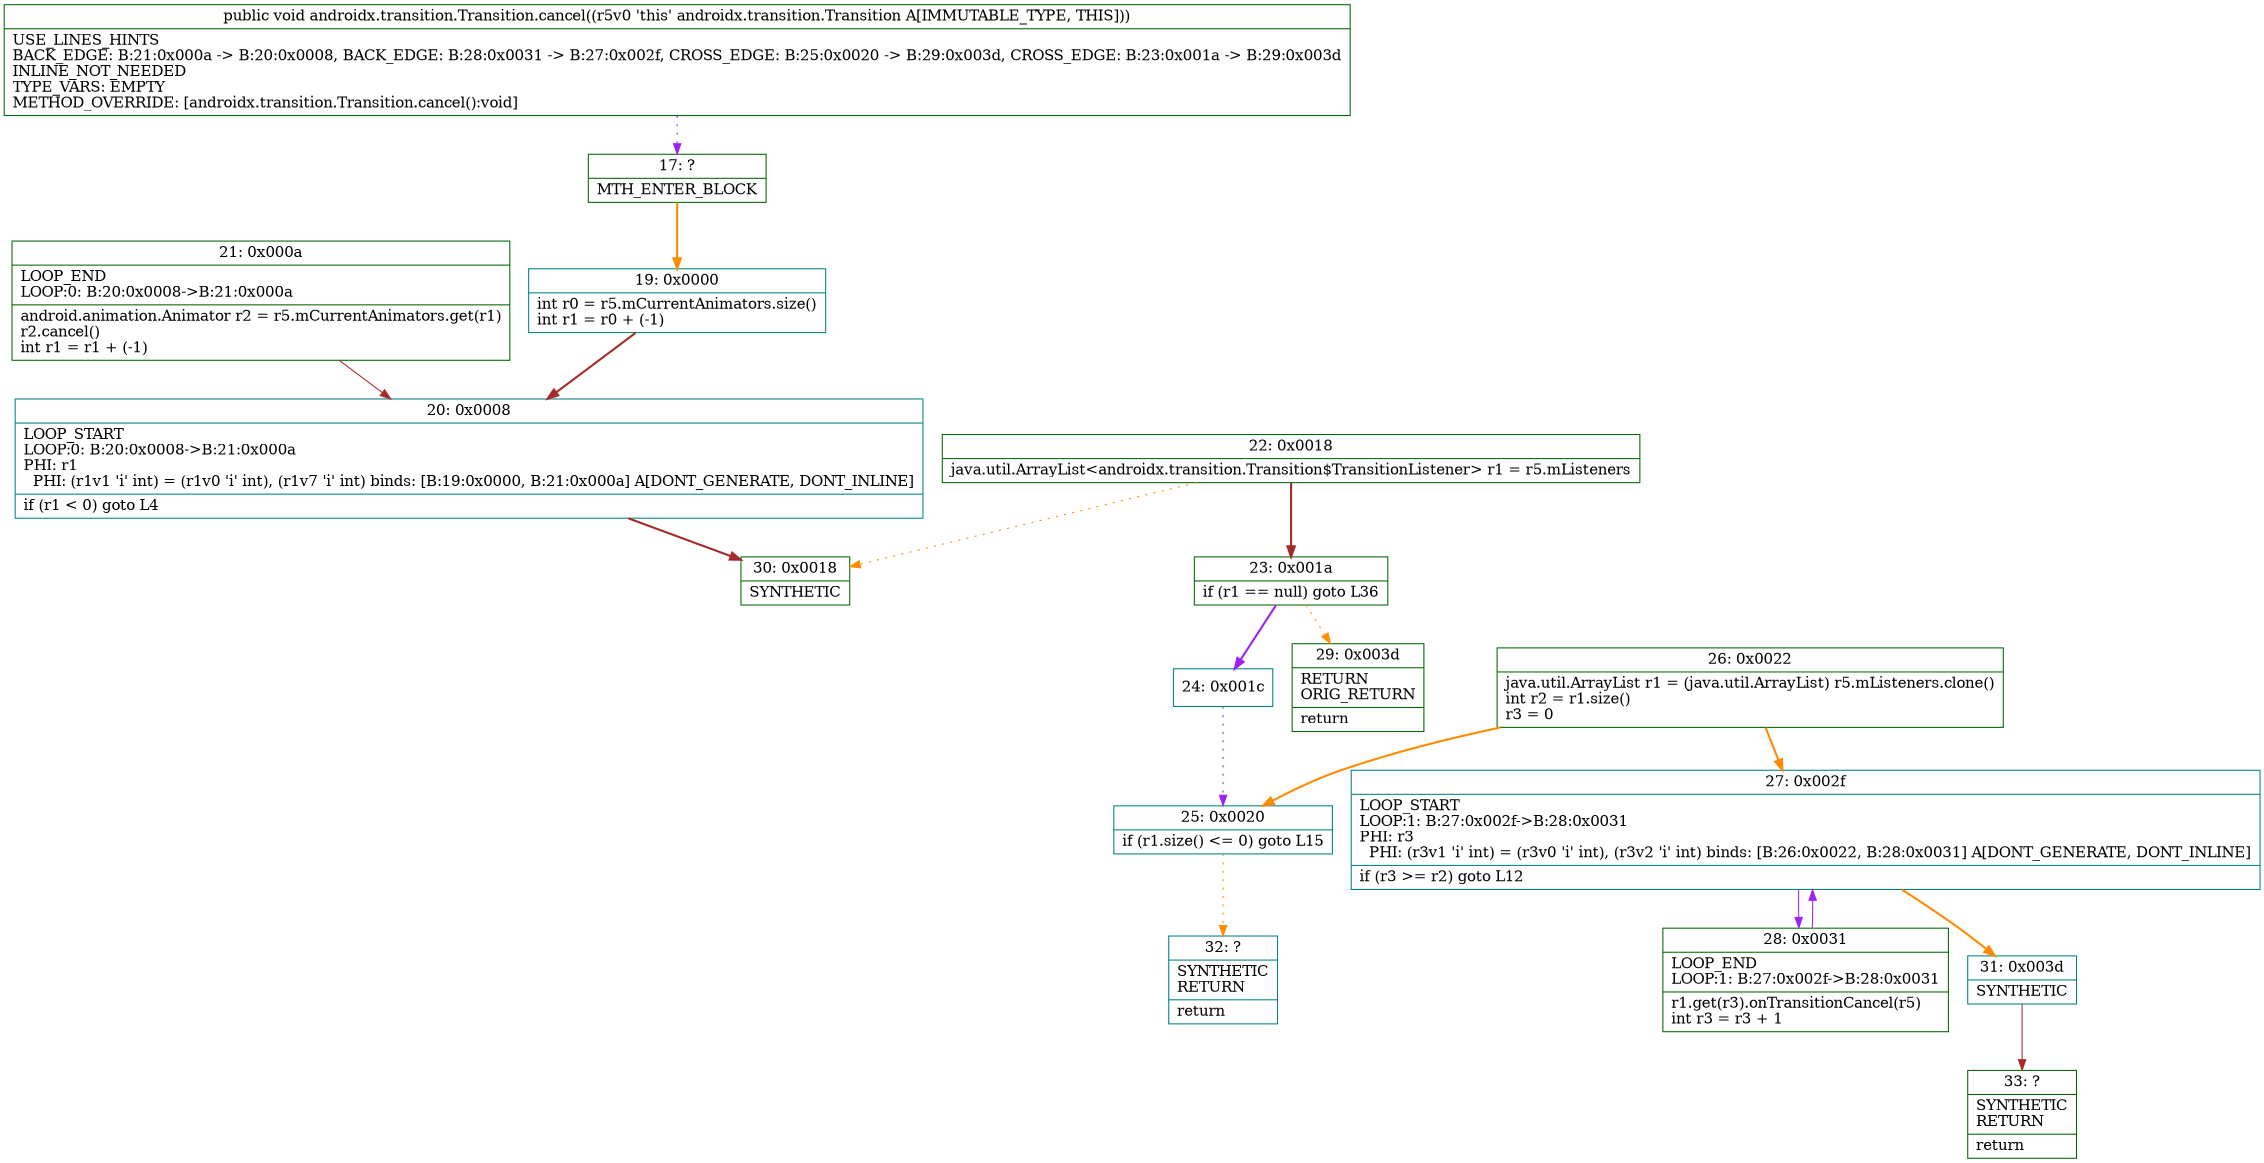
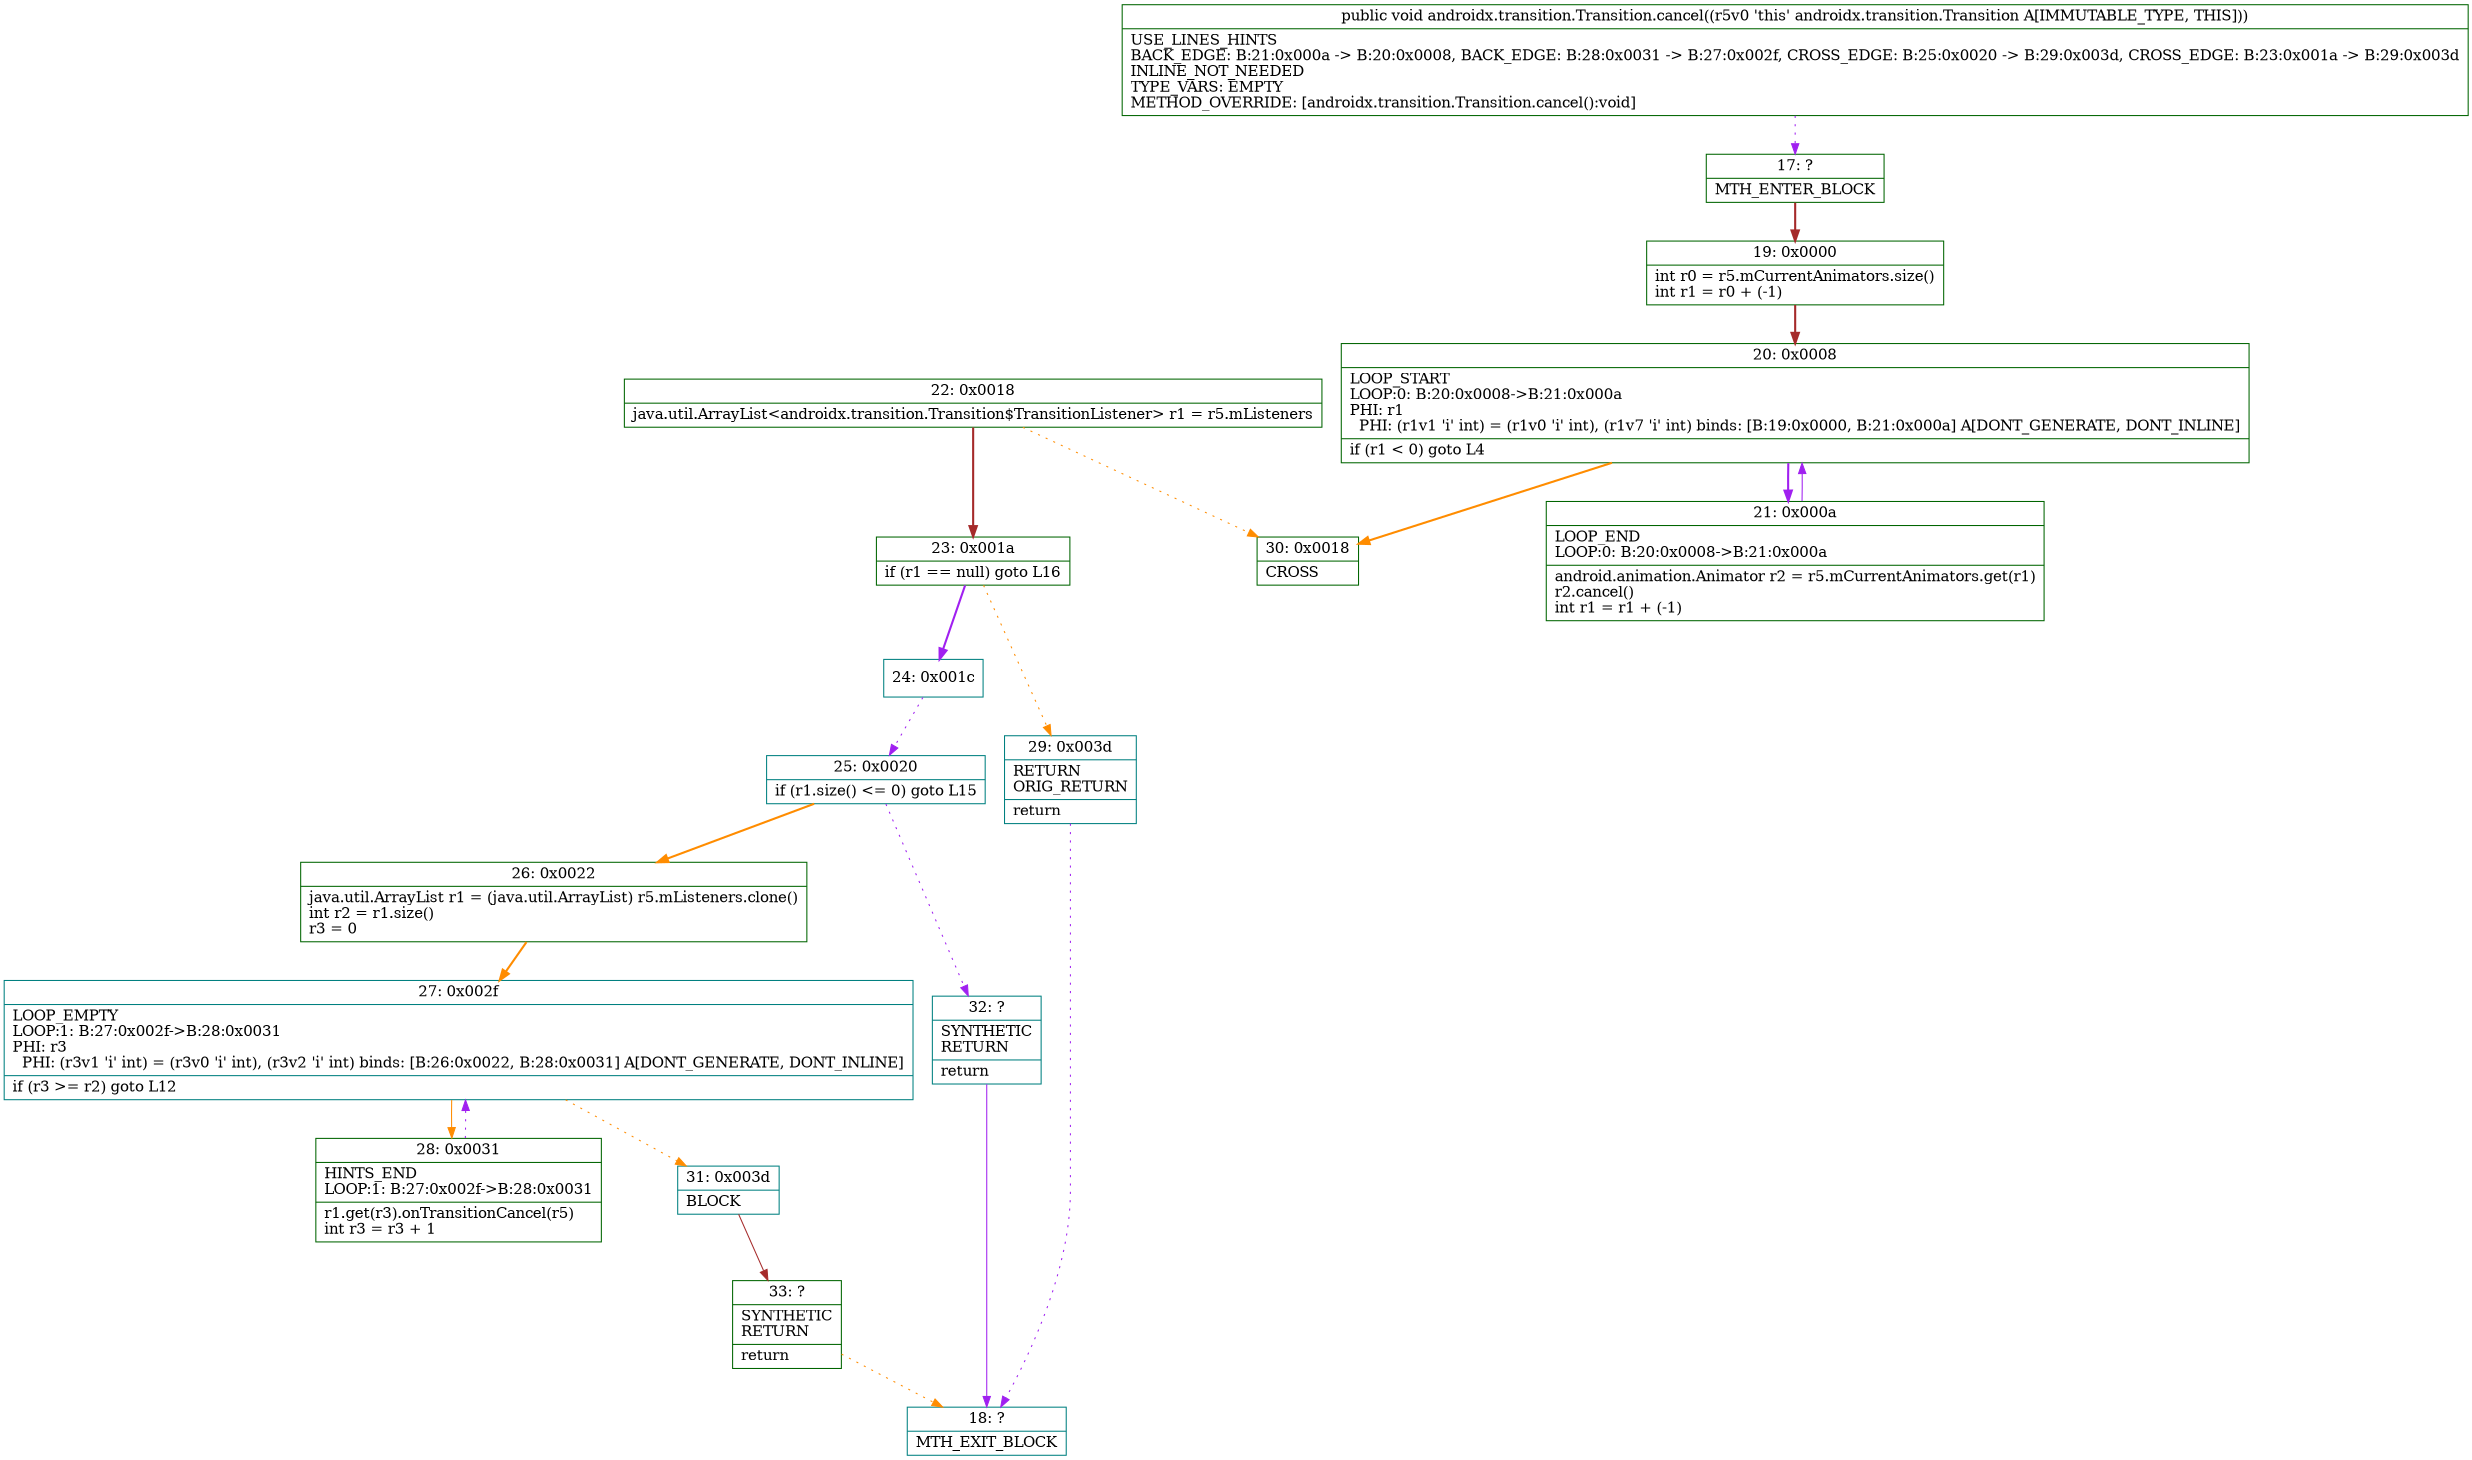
  digraph {
    node [color=darkgreen shape=record]
    edge [color=darkorange style=bold]
    n1 [label="{17\:\ ?|MTH_ENTER_BLOCK\l}"]
-   n2 [color=teal label="{19\:\ 0x0000|int r0 = r5.mCurrentAnimators.size()\lint r1 = r0 + (\-1)\l}"]
-   n3 [color=teal label="{20\:\ 0x0008|LOOP_START\lLOOP:0: B:20:0x0008\-\>B:21:0x000a\lPHI: r1 \l  PHI: (r1v1 'i' int) = (r1v0 'i' int), (r1v7 'i' int) binds: [B:19:0x0000, B:21:0x000a] A[DONT_GENERATE, DONT_INLINE]\l|if (r1 \< 0) goto L4\l}"]
+   n2 [label="{19\:\ 0x0000|int r0 = r5.mCurrentAnimators.size()\lint r1 = r0 + (\-1)\l}"]
+   n3 [label="{20\:\ 0x0008|LOOP_START\lLOOP:0: B:20:0x0008\-\>B:21:0x000a\lPHI: r1 \l  PHI: (r1v1 'i' int) = (r1v0 'i' int), (r1v7 'i' int) binds: [B:19:0x0000, B:21:0x000a] A[DONT_GENERATE, DONT_INLINE]\l|if (r1 \< 0) goto L4\l}"]
    n4 [label="{21\:\ 0x000a|LOOP_END\lLOOP:0: B:20:0x0008\-\>B:21:0x000a\l|android.animation.Animator r2 = r5.mCurrentAnimators.get(r1)\lr2.cancel()\lint r1 = r1 + (\-1)\l}"]
-   n5 [label="{30\:\ 0x0018|SYNTHETIC\l}"]
+   n5 [label="{30\:\ 0x0018|CROSS\l}"]
    n6 [label="{22\:\ 0x0018|java.util.ArrayList\<androidx.transition.Transition$TransitionListener\> r1 = r5.mListeners\l}"]
-   n7 [label="{23\:\ 0x001a|if (r1 == null) goto L36\l}"]
+   n7 [label="{23\:\ 0x001a|if (r1 == null) goto L16\l}"]
    n8 [color=teal label="{24\:\ 0x001c}"]
-   n9 [label="{29\:\ 0x003d|RETURN\lORIG_RETURN\l|return\l}"]
+   n9 [color=teal label="{29\:\ 0x003d|RETURN\lORIG_RETURN\l|return\l}"]
    n10 [color=teal label="{25\:\ 0x0020|if (r1.size() \<= 0) goto L15\l}"]
+   n11 [color=teal label="{18\:\ ?|MTH_EXIT_BLOCK\l}"]
    n12 [label="{26\:\ 0x0022|java.util.ArrayList r1 = (java.util.ArrayList) r5.mListeners.clone()\lint r2 = r1.size()\lr3 = 0\l}"]
    n13 [color=teal label="{32\:\ ?|SYNTHETIC\lRETURN\l|return\l}"]
-   n14 [color=teal label="{27\:\ 0x002f|LOOP_START\lLOOP:1: B:27:0x002f\-\>B:28:0x0031\lPHI: r3 \l  PHI: (r3v1 'i' int) = (r3v0 'i' int), (r3v2 'i' int) binds: [B:26:0x0022, B:28:0x0031] A[DONT_GENERATE, DONT_INLINE]\l|if (r3 \>= r2) goto L12\l}"]
-   n15 [label="{28\:\ 0x0031|LOOP_END\lLOOP:1: B:27:0x002f\-\>B:28:0x0031\l|r1.get(r3).onTransitionCancel(r5)\lint r3 = r3 + 1\l}"]
-   n16 [color=teal label="{31\:\ 0x003d|SYNTHETIC\l}"]
+   n14 [color=teal label="{27\:\ 0x002f|LOOP_EMPTY\lLOOP:1: B:27:0x002f\-\>B:28:0x0031\lPHI: r3 \l  PHI: (r3v1 'i' int) = (r3v0 'i' int), (r3v2 'i' int) binds: [B:26:0x0022, B:28:0x0031] A[DONT_GENERATE, DONT_INLINE]\l|if (r3 \>= r2) goto L12\l}"]
+   n15 [label="{28\:\ 0x0031|HINTS_END\lLOOP:1: B:27:0x002f\-\>B:28:0x0031\l|r1.get(r3).onTransitionCancel(r5)\lint r3 = r3 + 1\l}"]
+   n16 [color=teal label="{31\:\ 0x003d|BLOCK\l}"]
    n17 [label="{33\:\ ?|SYNTHETIC\lRETURN\l|return\l}"]
    n18 [label="{public void androidx.transition.Transition.cancel((r5v0 'this' androidx.transition.Transition A[IMMUTABLE_TYPE, THIS]))  | USE_LINES_HINTS\lBACK_EDGE: B:21:0x000a \-\> B:20:0x0008, BACK_EDGE: B:28:0x0031 \-\> B:27:0x002f, CROSS_EDGE: B:25:0x0020 \-\> B:29:0x003d, CROSS_EDGE: B:23:0x001a \-\> B:29:0x003d\lINLINE_NOT_NEEDED\lTYPE_VARS: EMPTY\lMETHOD_OVERRIDE: [androidx.transition.Transition.cancel():void]\l}"]
-   n1 -> n2
+   n1 -> n2 [color=brown]
    n2 -> n3 [color=brown]
-   n3 -> n5 [color=brown]
-   n4 -> n3 [color=brown style=solid]
+   n3 -> n4 [color=purple]
+   n3 -> n5
+   n4 -> n3 [color=purple style=solid]
    n6 -> n5 [style=dotted]
    n6 -> n7 [color=brown]
    n7 -> n8 [color=purple]
    n7 -> n9 [style=dotted]
    n8 -> n10 [color=purple style=dotted]
-   n12 -> n10
-   n10 -> n13 [style=dotted]
+   n9 -> n11 [color=purple style=dotted]
+   n10 -> n12
+   n10 -> n13 [color=purple style=dotted]
    n12 -> n14
-   n14 -> n15 [color=purple style=solid]
-   n14 -> n16
-   n15 -> n14 [color=purple style=solid]
+   n13 -> n11 [color=purple style=solid]
+   n14 -> n15 [style=solid]
+   n14 -> n16 [style=dotted]
+   n15 -> n14 [color=purple style=dotted]
    n16 -> n17 [color=brown style=solid]
+   n17 -> n11 [style=dotted]
    n18 -> n1 [color=purple style=dotted]
  }
